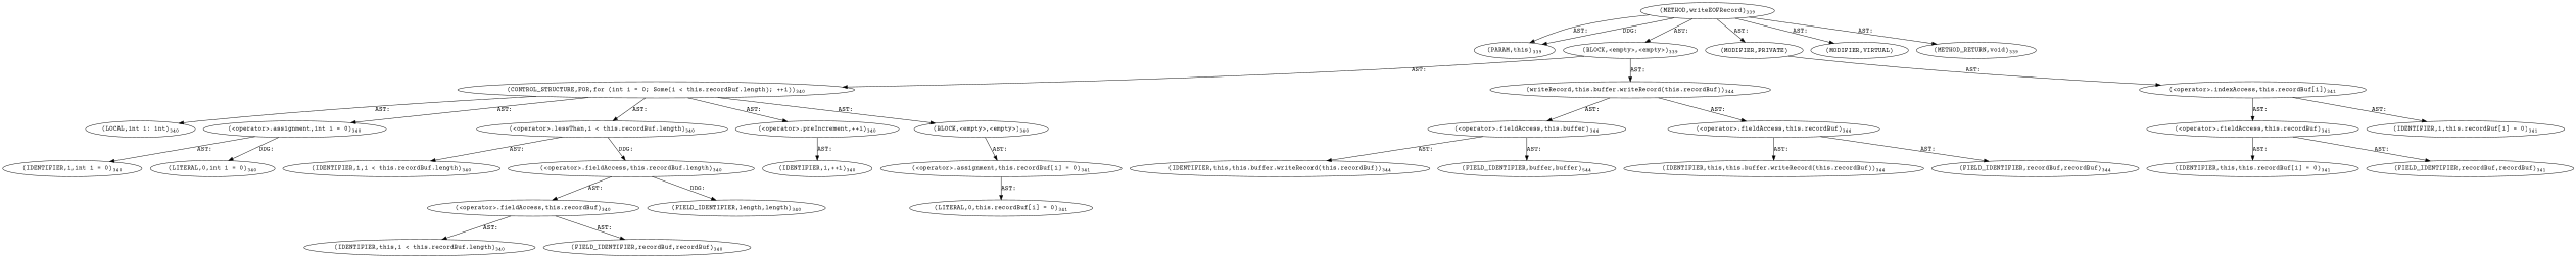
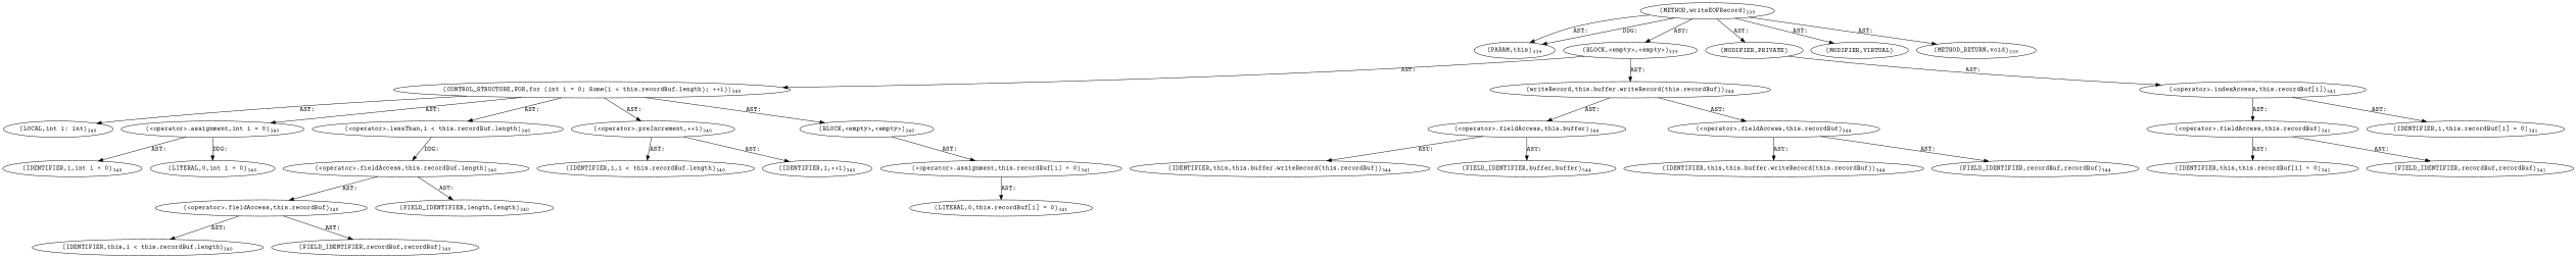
  digraph {
    fontname="Courier Prime"
    node [fontname="Courier Prime"]
    edge [fontname="Courier Prime"]
    n1 [label=<(METHOD,writeEOFRecord)<SUB>339</SUB>>]
    n2 [label=<(PARAM,this)<SUB>339</SUB>>]
    n3 [label=<(BLOCK,&lt;empty&gt;,&lt;empty&gt;)<SUB>339</SUB>>]
    n4 [label=<(MODIFIER,PRIVATE)>]
    n5 [label=<(MODIFIER,VIRTUAL)>]
    n6 [label=<(METHOD_RETURN,void)<SUB>339</SUB>>]
    n7 [label=<(CONTROL_STRUCTURE,FOR,for (int i = 0; Some(i &lt; this.recordBuf.length); ++i))<SUB>340</SUB>>]
    n8 [label=<(writeRecord,this.buffer.writeRecord(this.recordBuf))<SUB>344</SUB>>]
    n9 [label=<(&lt;operator&gt;.indexAccess,this.recordBuf[i])<SUB>341</SUB>>]
    n10 [label=<(LOCAL,int i: int)<SUB>340</SUB>>]
    n11 [label=<(&lt;operator&gt;.assignment,int i = 0)<SUB>340</SUB>>]
    n12 [label=<(&lt;operator&gt;.lessThan,i &lt; this.recordBuf.length)<SUB>340</SUB>>]
    n13 [label=<(&lt;operator&gt;.preIncrement,++i)<SUB>340</SUB>>]
    n14 [label=<(BLOCK,&lt;empty&gt;,&lt;empty&gt;)<SUB>340</SUB>>]
    n15 [label=<(&lt;operator&gt;.fieldAccess,this.buffer)<SUB>344</SUB>>]
    n16 [label=<(&lt;operator&gt;.fieldAccess,this.recordBuf)<SUB>344</SUB>>]
    n17 [label=<(IDENTIFIER,i,int i = 0)<SUB>340</SUB>>]
    n18 [label=<(LITERAL,0,int i = 0)<SUB>340</SUB>>]
    n19 [label=<(IDENTIFIER,i,i &lt; this.recordBuf.length)<SUB>340</SUB>>]
    n20 [label=<(&lt;operator&gt;.fieldAccess,this.recordBuf.length)<SUB>340</SUB>>]
    n21 [label=<(IDENTIFIER,i,++i)<SUB>340</SUB>>]
    n22 [label=<(&lt;operator&gt;.assignment,this.recordBuf[i] = 0)<SUB>341</SUB>>]
    n23 [label=<(&lt;operator&gt;.fieldAccess,this.recordBuf)<SUB>340</SUB>>]
    n24 [label=<(FIELD_IDENTIFIER,length,length)<SUB>340</SUB>>]
    n25 [label=<(IDENTIFIER,this,i &lt; this.recordBuf.length)<SUB>340</SUB>>]
    n26 [label=<(FIELD_IDENTIFIER,recordBuf,recordBuf)<SUB>340</SUB>>]
    n27 [label=<(LITERAL,0,this.recordBuf[i] = 0)<SUB>341</SUB>>]
    n28 [label=<(&lt;operator&gt;.fieldAccess,this.recordBuf)<SUB>341</SUB>>]
    n29 [label=<(IDENTIFIER,i,this.recordBuf[i] = 0)<SUB>341</SUB>>]
    n30 [label=<(IDENTIFIER,this,this.recordBuf[i] = 0)<SUB>341</SUB>>]
    n31 [label=<(FIELD_IDENTIFIER,recordBuf,recordBuf)<SUB>341</SUB>>]
    n32 [label=<(IDENTIFIER,this,this.buffer.writeRecord(this.recordBuf))<SUB>344</SUB>>]
    n33 [label=<(FIELD_IDENTIFIER,buffer,buffer)<SUB>544</SUB>>]
    n34 [label=<(IDENTIFIER,this,this.buffer.writeRecord(this.recordBuf))<SUB>344</SUB>>]
    n35 [label=<(FIELD_IDENTIFIER,recordBuf,recordBuf)<SUB>344</SUB>>]
    n1 -> n2 [label="AST: "]
    n1 -> n2 [label="DDG: "]
    n1 -> n3 [label="AST: "]
    n1 -> n4 [label="AST: "]
    n1 -> n5 [label="AST: "]
    n1 -> n6 [label="AST: "]
    n3 -> n7 [label="AST: "]
    n3 -> n8 [label="AST: "]
    n4 -> n9 [label="AST: "]
    n7 -> n10 [label="AST: "]
    n7 -> n11 [label="AST: "]
    n7 -> n12 [label="AST: "]
    n7 -> n13 [label="AST: "]
    n7 -> n14 [label="AST: "]
    n8 -> n15 [label="AST: "]
    n8 -> n16 [label="AST: "]
    n9 -> n28 [label="AST: "]
    n9 -> n29 [label="AST: "]
    n11 -> n17 [label="AST: "]
    n11 -> n18 [label="DDG: "]
-   n12 -> n19 [label="AST: "]
+   n13 -> n19 [label="AST: "]
    n12 -> n20 [label="DDG: "]
    n13 -> n21 [label="AST: "]
    n14 -> n22 [label="AST: "]
    n15 -> n32 [label="AST: "]
    n15 -> n33 [label="AST: "]
    n16 -> n34 [label="AST: "]
    n16 -> n35 [label="AST: "]
    n20 -> n23 [label="AST: "]
-   n20 -> n24 [label="DDG: "]
+   n20 -> n24 [label="AST: "]
    n22 -> n27 [label="AST: "]
    n23 -> n25 [label="AST: "]
    n23 -> n26 [label="AST: "]
    n28 -> n30 [label="AST: "]
    n28 -> n31 [label="AST: "]
  }
